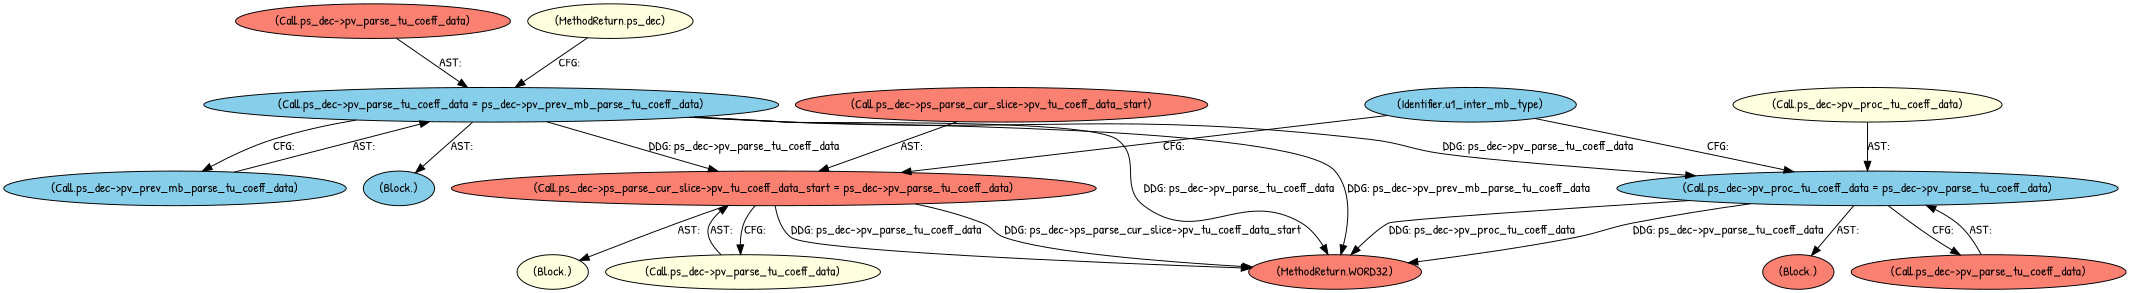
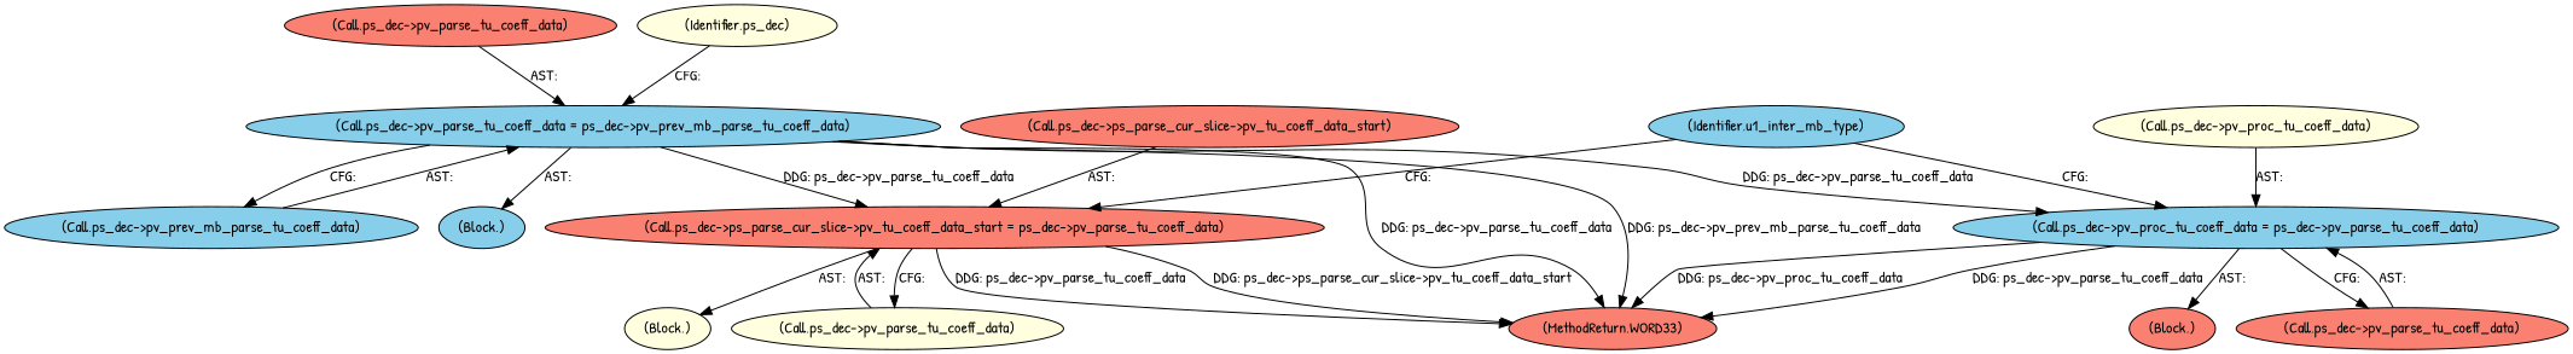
  digraph {
    fontname="Patrick Hand"
    node [fillcolor=salmon fontname="Patrick Hand" style=filled]
    edge [fontname="Patrick Hand"]
    n1 [fillcolor=skyblue label="(Call,ps_dec->pv_parse_tu_coeff_data = ps_dec->pv_prev_mb_parse_tu_coeff_data)"]
    n2 [label="(Call,ps_dec->ps_parse_cur_slice->pv_tu_coeff_data_start = ps_dec->pv_parse_tu_coeff_data)"]
    n3 [fillcolor=skyblue label="(Call,ps_dec->pv_proc_tu_coeff_data = ps_dec->pv_parse_tu_coeff_data)"]
-   n4 [label="(MethodReturn,WORD32)"]
+   n4 [label="(MethodReturn,WORD33)"]
    n5 [fillcolor=skyblue label="(Call,ps_dec->pv_prev_mb_parse_tu_coeff_data)"]
    n6 [fillcolor=skyblue label="(Block,)"]
    n7 [fillcolor=lightyellow label="(Block,)"]
    n8 [fillcolor=lightyellow label="(Call,ps_dec->pv_parse_tu_coeff_data)"]
    n9 [label="(Block,)"]
    n10 [label="(Call,ps_dec->pv_parse_tu_coeff_data)"]
    n11 [fillcolor=lightyellow label="(Call,ps_dec->pv_proc_tu_coeff_data)"]
    n12 [label="(Call,ps_dec->ps_parse_cur_slice->pv_tu_coeff_data_start)"]
    n13 [fillcolor=skyblue label="(Identifier,u1_inter_mb_type)"]
    n14 [label="(Call,ps_dec->pv_parse_tu_coeff_data)"]
-   n15 [fillcolor=lightyellow label="(MethodReturn,ps_dec)"]
+   n15 [fillcolor=lightyellow label="(Identifier,ps_dec)"]
    n1 -> n2 [label="DDG: ps_dec->pv_parse_tu_coeff_data"]
    n1 -> n3 [label="DDG: ps_dec->pv_parse_tu_coeff_data"]
    n1 -> n4 [label="DDG: ps_dec->pv_parse_tu_coeff_data"]
    n1 -> n4 [label="DDG: ps_dec->pv_prev_mb_parse_tu_coeff_data"]
    n1 -> n5 [label="CFG: "]
    n1 -> n6 [label="AST: "]
    n2 -> n4 [label="DDG: ps_dec->pv_parse_tu_coeff_data"]
    n2 -> n4 [label="DDG: ps_dec->ps_parse_cur_slice->pv_tu_coeff_data_start"]
    n2 -> n7 [label="AST: "]
    n2 -> n8 [label="CFG: "]
    n3 -> n4 [label="DDG: ps_dec->pv_proc_tu_coeff_data"]
    n3 -> n4 [label="DDG: ps_dec->pv_parse_tu_coeff_data"]
    n3 -> n9 [label="AST: "]
    n3 -> n10 [label="CFG: "]
    n5 -> n1 [label="AST: "]
    n8 -> n2 [label="AST: "]
    n10 -> n3 [label="AST: "]
    n11 -> n3 [label="AST: "]
    n12 -> n2 [label="AST: "]
    n13 -> n2 [label="CFG: "]
    n13 -> n3 [label="CFG: "]
    n14 -> n1 [label="AST: "]
    n15 -> n1 [label="CFG: "]
  }
